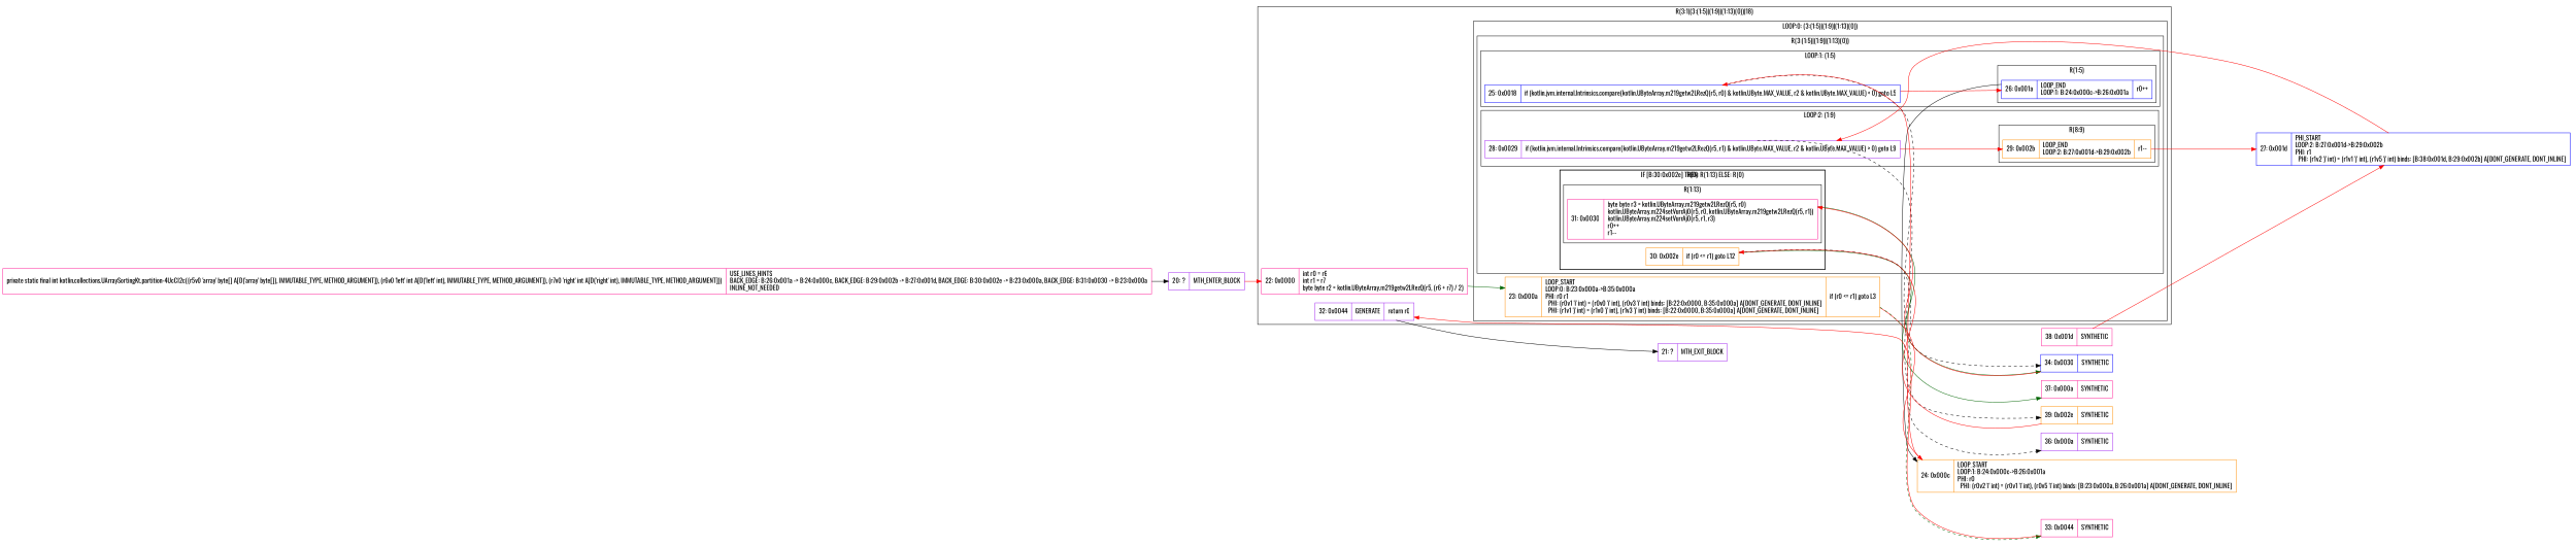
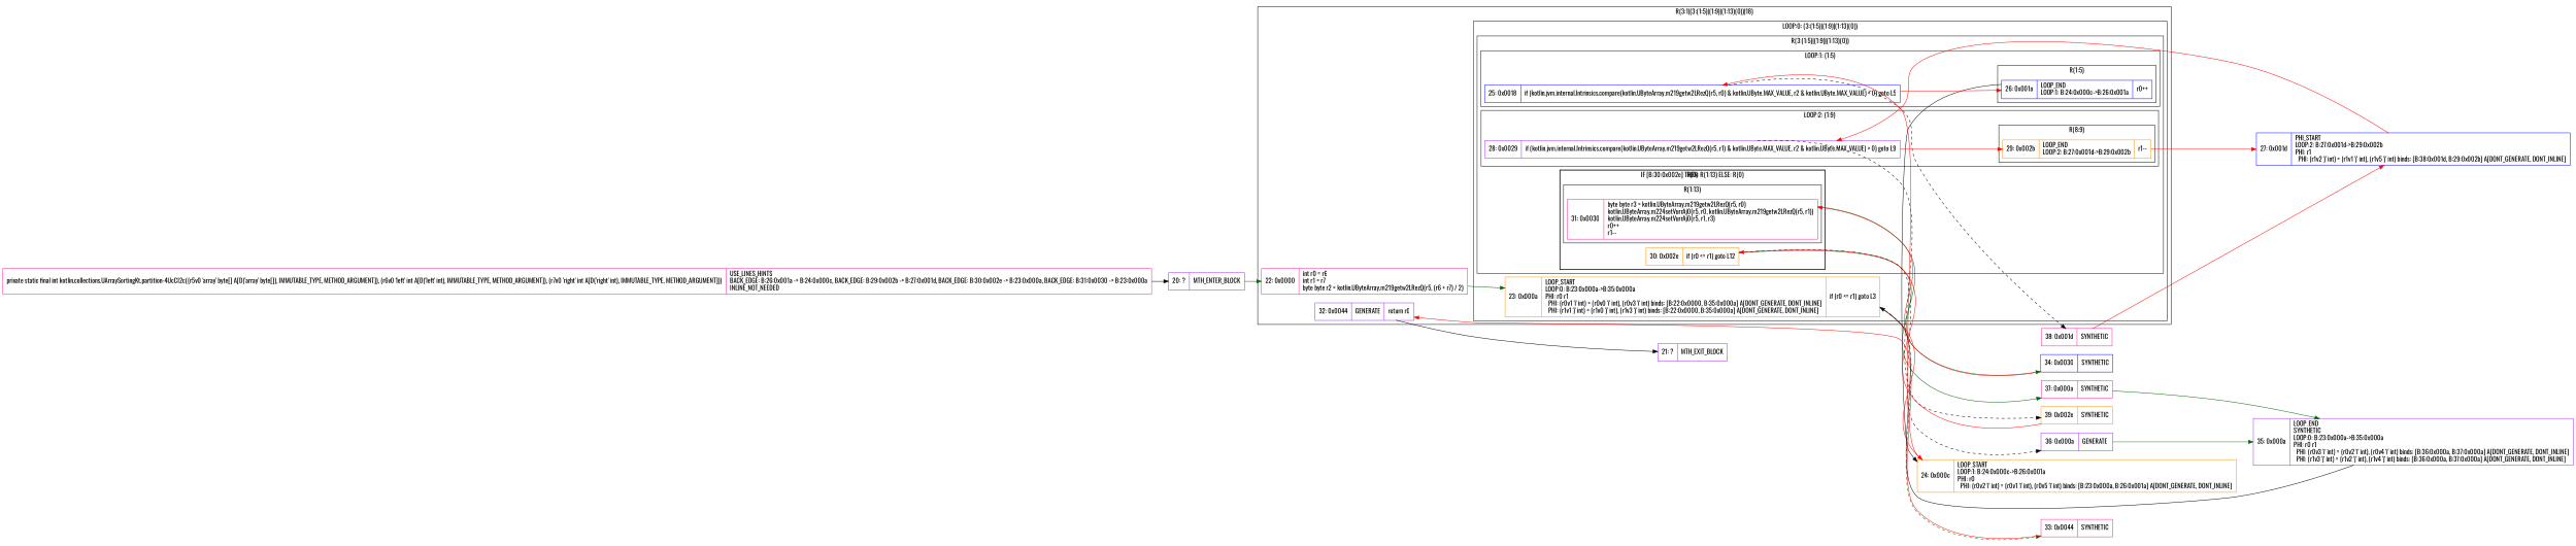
  digraph {
    fontname=Oswald
    rankdir=LR
    node [color=purple fontname=Oswald shape=record]
    edge [color=red fontname=Oswald]
    n1 [color=blue label="{26\:\ 0x001a|LOOP_END\lLOOP:1: B:24:0x000c\-\>B:26:0x001a\l|r0++\l}"]
    n2 [color=blue label="{25\:\ 0x0018|if (kotlin.jvm.internal.Intrinsics.compare(kotlin.UByteArray.m219getw2LRezQ(r5, r0) & kotlin.UByte.MAX_VALUE, r2 & kotlin.UByte.MAX_VALUE) \< 0) goto L5\l}"]
    n3 [color=darkorange label="{29\:\ 0x002b|LOOP_END\lLOOP:2: B:27:0x001d\-\>B:29:0x002b\l|r1\-\-\l}"]
    n4 [label="{28\:\ 0x0029|if (kotlin.jvm.internal.Intrinsics.compare(kotlin.UByteArray.m219getw2LRezQ(r5, r1) & kotlin.UByte.MAX_VALUE, r2 & kotlin.UByte.MAX_VALUE) \> 0) goto L9\l}"]
    n5 [color=deeppink label="{31\:\ 0x0030|byte byte r3 = kotlin.UByteArray.m219getw2LRezQ(r5, r0)\lkotlin.UByteArray.m224setVurrAj0(r5, r0, kotlin.UByteArray.m219getw2LRezQ(r5, r1))\lkotlin.UByteArray.m224setVurrAj0(r5, r1, r3)\lr0++\lr1\-\-\l}"]
    n6 [color=darkorange label="{30\:\ 0x002e|if (r0 \<= r1) goto L12\l}"]
    n7 [color=darkorange label="{23\:\ 0x000a|LOOP_START\lLOOP:0: B:23:0x000a\-\>B:35:0x000a\lPHI: r0 r1 \l  PHI: (r0v1 'i' int) = (r0v0 'i' int), (r0v3 'i' int) binds: [B:22:0x0000, B:35:0x000a] A[DONT_GENERATE, DONT_INLINE]\l  PHI: (r1v1 'j' int) = (r1v0 'j' int), (r1v3 'j' int) binds: [B:22:0x0000, B:35:0x000a] A[DONT_GENERATE, DONT_INLINE]\l|if (r0 \<= r1) goto L3\l}"]
    n8 [color=deeppink label="{22\:\ 0x0000|int r0 = r6\lint r1 = r7\lbyte byte r2 = kotlin.UByteArray.m219getw2LRezQ(r5, (r6 + r7) \/ 2)\l}"]
    n9 [label="{32\:\ 0x0044|GENERATE\l|return r0\l}"]
    n10 [color=darkorange label="{24\:\ 0x000c|LOOP_START\lLOOP:1: B:24:0x000c\-\>B:26:0x001a\lPHI: r0 \l  PHI: (r0v2 'i' int) = (r0v1 'i' int), (r0v5 'i' int) binds: [B:23:0x000a, B:26:0x001a] A[DONT_GENERATE, DONT_INLINE]\l}"]
    n11 [color=deeppink label="{38\:\ 0x001d|SYNTHETIC\l}"]
    n12 [color=blue label="{27\:\ 0x001d|PHI_START\lLOOP:2: B:27:0x001d\-\>B:29:0x002b\lPHI: r1 \l  PHI: (r1v2 'j' int) = (r1v1 'j' int), (r1v5 'j' int) binds: [B:38:0x001d, B:29:0x002b] A[DONT_GENERATE, DONT_INLINE]\l}"]
    n13 [color=darkorange label="{39\:\ 0x002e|SYNTHETIC\l}"]
    n14 [color=deeppink label="{37\:\ 0x000a|SYNTHETIC\l}"]
    n15 [color=blue label="{34\:\ 0x0030|SYNTHETIC\l}"]
-   n16 [label="{36\:\ 0x000a|SYNTHETIC\l}"]
+   n16 [label="{36\:\ 0x000a|GENERATE\l}"]
    n17 [color=deeppink label="{33\:\ 0x0044|SYNTHETIC\l}"]
    n18 [label="{21\:\ ?|MTH_EXIT_BLOCK\l}"]
+   n19 [label="{35\:\ 0x000a|LOOP_END\lSYNTHETIC\lLOOP:0: B:23:0x000a\-\>B:35:0x000a\lPHI: r0 r1 \l  PHI: (r0v3 'i' int) = (r0v2 'i' int), (r0v4 'i' int) binds: [B:36:0x000a, B:37:0x000a] A[DONT_GENERATE, DONT_INLINE]\l  PHI: (r1v3 'j' int) = (r1v2 'j' int), (r1v4 'j' int) binds: [B:36:0x000a, B:37:0x000a] A[DONT_GENERATE, DONT_INLINE]\l}"]
    n20 [label="{20\:\ ?|MTH_ENTER_BLOCK\l}"]
    n21 [color=deeppink label="{private static final int kotlin.collections.UArraySortingKt.partition\-4UcCI2c((r5v0 'array' byte[] A[D('array' byte[]), IMMUTABLE_TYPE, METHOD_ARGUMENT]), (r6v0 'left' int A[D('left' int), IMMUTABLE_TYPE, METHOD_ARGUMENT]), (r7v0 'right' int A[D('right' int), IMMUTABLE_TYPE, METHOD_ARGUMENT]))  | USE_LINES_HINTS\lBACK_EDGE: B:26:0x001a \-\> B:24:0x000c, BACK_EDGE: B:29:0x002b \-\> B:27:0x001d, BACK_EDGE: B:30:0x002e \-\> B:23:0x000a, BACK_EDGE: B:31:0x0030 \-\> B:23:0x000a\lINLINE_NOT_NEEDED\l}"]
    subgraph cluster_1 {
      label="R(3:1|(3:(1:5)|(1:9)|(1:13)(0))|18)"
      n8
      n9
      subgraph cluster_2 {
        label="LOOP:0: (3:(1:5)|(1:9)|(1:13)(0))"
        n7
        subgraph cluster_3 {
          label="R(3:(1:5)|(1:9)|(1:13)(0))"
          subgraph cluster_4 {
            label="LOOP:1: (1:5)"
            n2
            subgraph cluster_5 {
              label="R(1:5)"
              n1
            }
          }
          subgraph cluster_6 {
            label="LOOP:2: (1:9)"
            n4
            subgraph cluster_7 {
              label="R(8:9)"
              n3
            }
          }
          subgraph cluster_8 {
            label="IF [B:30:0x002e] THEN: R(1:13) ELSE: R(0)"
            n6
            subgraph cluster_9 {
              label="R(1:13)"
              n5
            }
            subgraph cluster_10 {
              label="R(0)"
            }
          }
        }
      }
    }
    n1 -> n10 [color=black]
    n2 -> n1
-   n2 -> n15 [color=black style=dashed]
+   n2 -> n11 [color=black style=dashed]
    n3 -> n12
    n4 -> n3
    n4 -> n13 [color=black style=dashed]
    n5 -> n14 [color=darkgreen]
    n6 -> n15 [color=darkgreen]
    n6 -> n16 [color=black style=dashed]
    n7 -> n10
    n7 -> n17 [color=darkgreen style=dashed]
    n8 -> n7 [color=darkgreen]
    n9 -> n18 [color=black]
    n10 -> n2
    n11 -> n12
    n12 -> n4
    n13 -> n6
+   n14 -> n19 [color=darkgreen]
    n15 -> n5
+   n16 -> n19 [color=darkgreen]
    n17 -> n9
-   n20 -> n8
+   n19 -> n7 [color=black]
+   n20 -> n8 [color=darkgreen]
    n21 -> n20 [color=black]
  }
